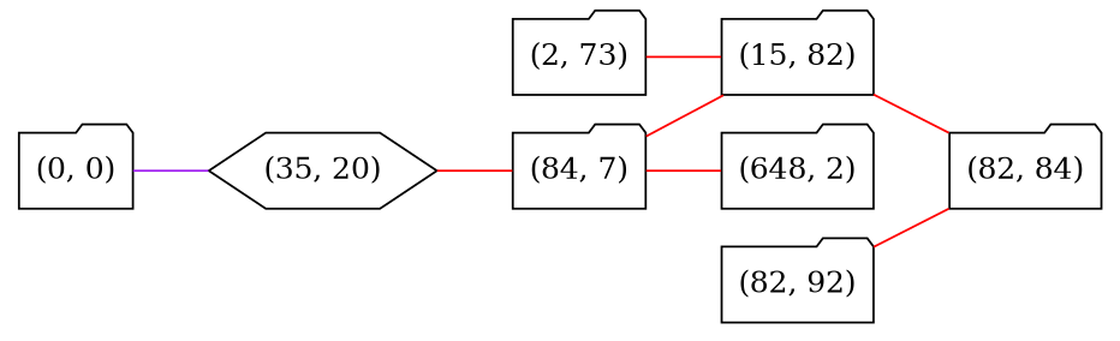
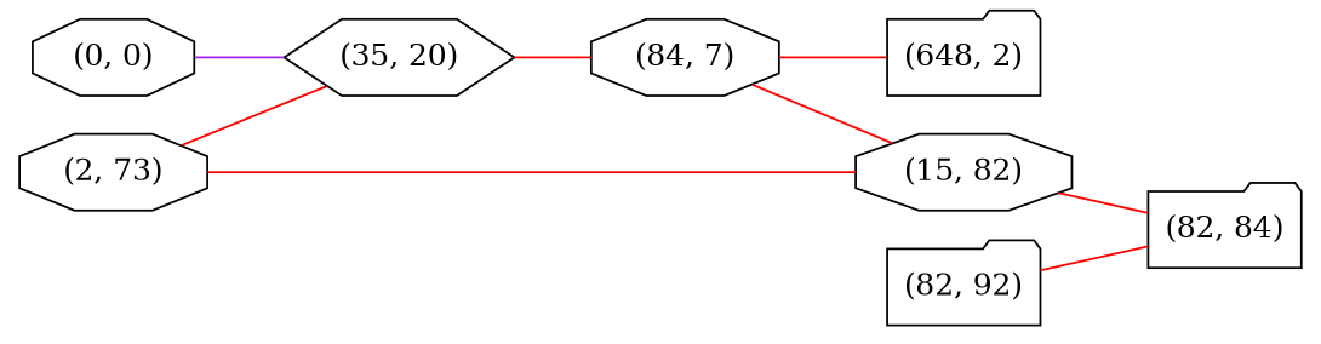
  graph {
    rankdir=LR
    node [shape=folder]
    edge [color=red weight=1]
-   "(0, 0)"
+   "(0, 0)" [shape=octagon]
    "(35, 20)" [shape=hexagon]
-   "(84, 7)"
-   "(2, 73)"
-   "(15, 82)"
+   "(84, 7)" [shape=octagon]
+   "(2, 73)" [shape=octagon]
+   "(15, 82)" [shape=octagon]
    "(82, 84)"
    n7 [label="(82, 92)"]
    n8 [label="(648, 2)"]
    "(0, 0)" -- "(35, 20)" [color=purple weight=4]
    "(35, 20)" -- "(84, 7)"
    "(84, 7)" -- "(15, 82)"
    "(84, 7)" -- n8
+   "(2, 73)" -- "(35, 20)"
    "(2, 73)" -- "(15, 82)"
    "(15, 82)" -- "(82, 84)"
    n7 -- "(82, 84)"
  }
